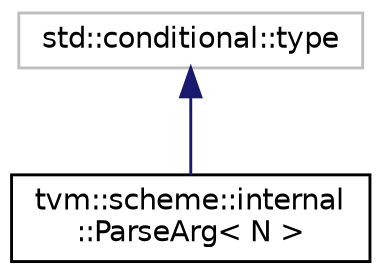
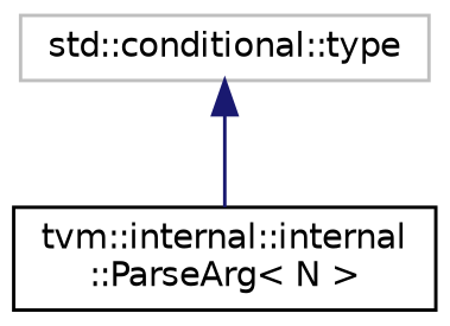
  digraph {
    rankdir=TB
    node [fillcolor=white fontname=Helvetica fontsize=10 shape=record style=filled]
    n1 [color=grey75 height=0.2 label="std::conditional::type" width=0.4]
-   n2 [color=black height=0.2 label="tvm::scheme::internal\l::ParseArg\< N \>" width=0.4]
+   n2 [color=black height=0.2 label="tvm::internal::internal\l::ParseArg\< N \>" width=0.4]
    n1 -> n2 [color=midnightblue dir=back fontname=Helvetica fontsize=10 labelfontname=Helvetica labelfontsize=10 style=solid]
  }
